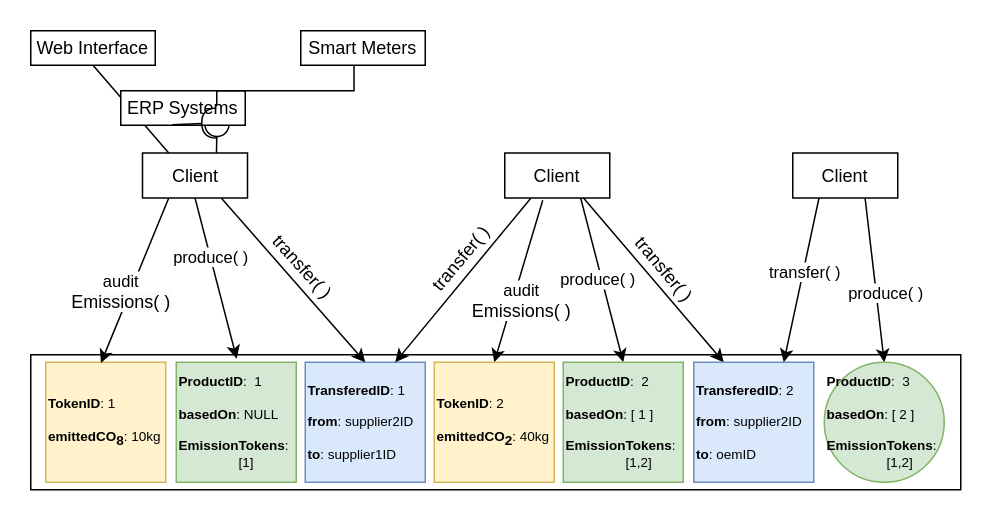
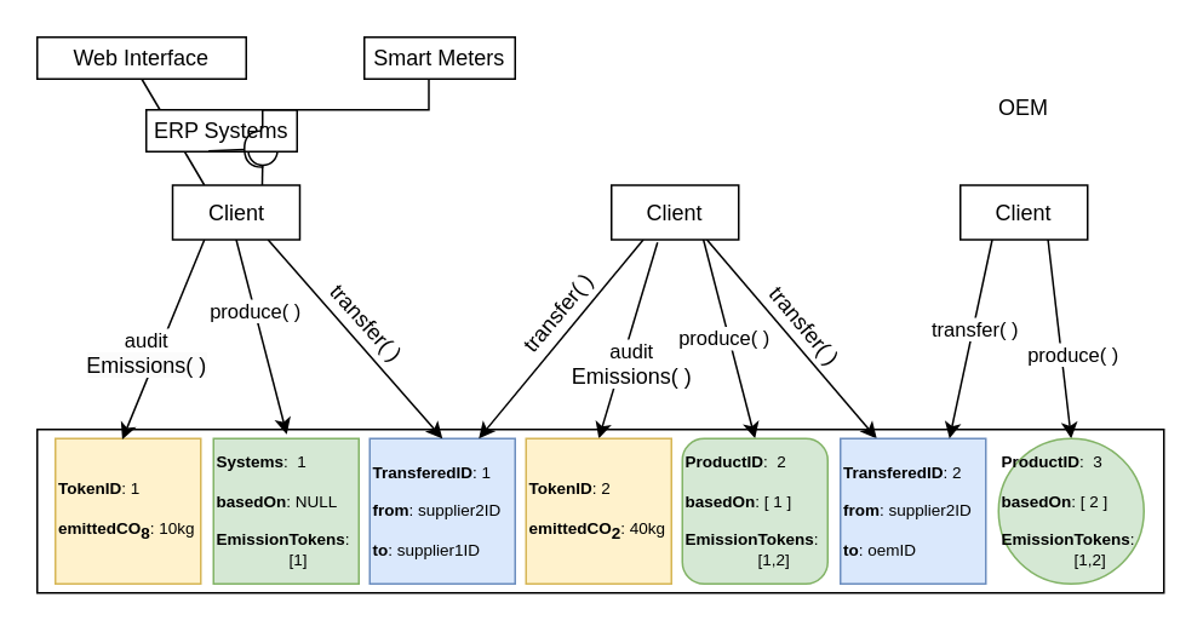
  <mxCell id="0" />
  <mxCell id="1" parent="0" />
  <mxCell id="2" value="" style="whiteSpace=wrap;html=1;" vertex="1" parent="1"><mxGeometry x="20" y="236" width="620" height="90" as="geometry" /></mxCell>
  <mxCell id="3" style="rounded=0;orthogonalLoop=1;jettySize=auto;html=1;entryX=0.5;entryY=0;entryDx=0;entryDy=0;exitX=0.362;exitY=1.05;exitDx=0;exitDy=0;exitPerimeter=0;" edge="1" parent="1" source="34" target="32"><mxGeometry relative="1" as="geometry"><mxPoint x="365" y="121" as="sourcePoint" /><mxPoint x="279" y="229.5" as="targetPoint" /></mxGeometry></mxCell>
  <mxCell id="4" value="audit&lt;br&gt;&lt;span style=&quot;font-size: 12px;&quot;&gt;Emissions( )&lt;br&gt;&lt;/span&gt;" style="edgeLabel;html=1;align=center;verticalAlign=middle;resizable=0;points=[];" vertex="1" connectable="0" parent="3"><mxGeometry x="0.129" y="-3" relative="1" as="geometry"><mxPoint x="6" y="6" as="offset" /></mxGeometry></mxCell>
  <mxCell id="5" style="rounded=0;orthogonalLoop=1;jettySize=auto;html=1;entryX=0.5;entryY=0;entryDx=0;entryDy=0;" edge="1" parent="1" target="10"><mxGeometry relative="1" as="geometry"><mxPoint x="383.889" y="121" as="sourcePoint" /></mxGeometry></mxCell>
  <mxCell id="6" value="produce( )" style="edgeLabel;html=1;align=center;verticalAlign=middle;resizable=0;points=[];" vertex="1" connectable="0" parent="5"><mxGeometry x="-0.072" relative="1" as="geometry"><mxPoint x="-1" y="8" as="offset" /></mxGeometry></mxCell>
  <mxCell id="7" value="produce( )" style="rounded=0;orthogonalLoop=1;jettySize=auto;html=1;entryX=0.504;entryY=-0.029;entryDx=0;entryDy=0;entryPerimeter=0;exitX=0.5;exitY=1;exitDx=0;exitDy=0;" edge="1" parent="1" source="31" target="8"><mxGeometry x="-0.262" relative="1" as="geometry"><mxPoint x="160" y="191" as="sourcePoint" /><mxPoint as="offset" /></mxGeometry></mxCell>
- <mxCell id="8" value="&lt;font style=&quot;font-size: 9px;&quot;&gt;&lt;b style=&quot;font-size: 9px;&quot;&gt;ProductID&lt;/b&gt;: &amp;nbsp;1&lt;br style=&quot;font-size: 9px;&quot;&gt;&lt;br style=&quot;font-size: 9px;&quot;&gt;&lt;b style=&quot;font-size: 9px;&quot;&gt;basedOn&lt;/b&gt;: NULL&lt;br style=&quot;font-size: 9px;&quot;&gt;&lt;br style=&quot;font-size: 9px;&quot;&gt;&lt;b style=&quot;font-size: 9px;&quot;&gt;EmissionTokens&lt;/b&gt;: &lt;br style=&quot;font-size: 9px;&quot;&gt;&lt;span style=&quot;white-space: pre; font-size: 9px;&quot;&gt;&#09;&lt;span style=&quot;white-space: pre; font-size: 9px;&quot;&gt;&#09;&lt;/span&gt;&lt;/span&gt;[1]&lt;/font&gt;" style="aspect=fixed;align=left;verticalAlign=middle;html=1;fontSize=9;horizontal=1;fillColor=#d5e8d4;strokeColor=#82b366;" vertex="1" parent="1"><mxGeometry x="117" y="241" width="80" height="80" as="geometry" /></mxCell>
+ <mxCell id="8" value="&lt;font style=&quot;font-size: 9px;&quot;&gt;&lt;b style=&quot;font-size: 9px;&quot;&gt;Systems&lt;/b&gt;: &amp;nbsp;1&lt;br style=&quot;font-size: 9px;&quot;&gt;&lt;br style=&quot;font-size: 9px;&quot;&gt;&lt;b style=&quot;font-size: 9px;&quot;&gt;basedOn&lt;/b&gt;: NULL&lt;br style=&quot;font-size: 9px;&quot;&gt;&lt;br style=&quot;font-size: 9px;&quot;&gt;&lt;b style=&quot;font-size: 9px;&quot;&gt;EmissionTokens&lt;/b&gt;: &lt;br style=&quot;font-size: 9px;&quot;&gt;&lt;span style=&quot;white-space: pre; font-size: 9px;&quot;&gt;&#09;&lt;span style=&quot;white-space: pre; font-size: 9px;&quot;&gt;&#09;&lt;/span&gt;&lt;/span&gt;[1]&lt;/font&gt;" style="aspect=fixed;align=left;verticalAlign=middle;html=1;fontSize=9;horizontal=1;fillColor=#d5e8d4;strokeColor=#82b366;" vertex="1" parent="1"><mxGeometry x="117" y="241" width="80" height="80" as="geometry" /></mxCell>
  <mxCell id="9" value="&lt;b style=&quot;font-size: 9px;&quot;&gt;TransferedID&lt;/b&gt;: 1&lt;br style=&quot;font-size: 9px;&quot;&gt;&lt;br style=&quot;font-size: 9px;&quot;&gt;&lt;b style=&quot;font-size: 9px;&quot;&gt;from&lt;/b&gt;: supplier2ID&lt;br style=&quot;font-size: 9px;&quot;&gt;&lt;br style=&quot;font-size: 9px;&quot;&gt;&lt;b style=&quot;font-size: 9px;&quot;&gt;to&lt;/b&gt;: supplier1ID" style="whiteSpace=wrap;html=1;aspect=fixed;fontSize=9;align=left;fillColor=#dae8fc;strokeColor=#6c8ebf;" vertex="1" parent="1"><mxGeometry x="203" y="241" width="80" height="80" as="geometry" /></mxCell>
- <mxCell id="10" value="&lt;font style=&quot;font-size: 9px;&quot;&gt;&lt;b style=&quot;font-size: 9px;&quot;&gt;ProductID&lt;/b&gt;: &amp;nbsp;2&lt;br style=&quot;font-size: 9px;&quot;&gt;&lt;br style=&quot;font-size: 9px;&quot;&gt;&lt;b style=&quot;font-size: 9px;&quot;&gt;basedOn&lt;/b&gt;: [ 1 ]&lt;br style=&quot;font-size: 9px;&quot;&gt;&lt;br style=&quot;font-size: 9px;&quot;&gt;&lt;b style=&quot;font-size: 9px;&quot;&gt;EmissionTokens&lt;/b&gt;: &lt;br style=&quot;font-size: 9px;&quot;&gt;&lt;span style=&quot;white-space: pre; font-size: 9px;&quot;&gt;&#09;&lt;span style=&quot;white-space: pre; font-size: 9px;&quot;&gt;&#09;&lt;/span&gt;&lt;/span&gt;[1,2]&lt;/font&gt;" style="aspect=fixed;align=left;verticalAlign=middle;html=1;fontSize=9;horizontal=1;fillColor=#d5e8d4;strokeColor=#82b366;" vertex="1" parent="1"><mxGeometry x="375" y="241" width="80" height="80" as="geometry" /></mxCell>
+ <mxCell id="10" value="&lt;font style=&quot;font-size: 9px;&quot;&gt;&lt;b style=&quot;font-size: 9px;&quot;&gt;ProductID&lt;/b&gt;: &amp;nbsp;2&lt;br style=&quot;font-size: 9px;&quot;&gt;&lt;br style=&quot;font-size: 9px;&quot;&gt;&lt;b style=&quot;font-size: 9px;&quot;&gt;basedOn&lt;/b&gt;: [ 1 ]&lt;br style=&quot;font-size: 9px;&quot;&gt;&lt;br style=&quot;font-size: 9px;&quot;&gt;&lt;b style=&quot;font-size: 9px;&quot;&gt;EmissionTokens&lt;/b&gt;: &lt;br style=&quot;font-size: 9px;&quot;&gt;&lt;span style=&quot;white-space: pre; font-size: 9px;&quot;&gt;&#09;&lt;span style=&quot;white-space: pre; font-size: 9px;&quot;&gt;&#09;&lt;/span&gt;&lt;/span&gt;[1,2]&lt;/font&gt;" style="aspect=fixed;align=left;verticalAlign=middle;html=1;fontSize=9;horizontal=1;fillColor=#d5e8d4;strokeColor=#82b366;rounded=1;" vertex="1" parent="1"><mxGeometry x="375" y="241" width="80" height="80" as="geometry" /></mxCell>
  <mxCell id="11" value="transfer( )" style="text;html=1;align=center;verticalAlign=middle;resizable=0;points=[];autosize=1;strokeColor=none;fillColor=none;rotation=310;" vertex="1" parent="1"><mxGeometry x="266.5" y="158" width="80" height="30" as="geometry" /></mxCell>
  <mxCell id="12" style="rounded=0;orthogonalLoop=1;jettySize=auto;html=1;exitX=0.75;exitY=1;exitDx=0;exitDy=0;entryX=0.25;entryY=0;entryDx=0;entryDy=0;" edge="1" parent="1" source="34" target="13"><mxGeometry relative="1" as="geometry"><mxPoint x="395" y="121" as="sourcePoint" /></mxGeometry></mxCell>
  <mxCell id="13" value="&lt;b style=&quot;font-size: 9px;&quot;&gt;TransferedID&lt;/b&gt;: 2&lt;br style=&quot;font-size: 9px;&quot;&gt;&lt;br style=&quot;font-size: 9px;&quot;&gt;&lt;b style=&quot;font-size: 9px;&quot;&gt;from&lt;/b&gt;: supplier2ID&lt;br style=&quot;font-size: 9px;&quot;&gt;&lt;br style=&quot;font-size: 9px;&quot;&gt;&lt;b style=&quot;font-size: 9px;&quot;&gt;to&lt;/b&gt;: oemID" style="whiteSpace=wrap;html=1;aspect=fixed;fontSize=9;align=left;fillColor=#dae8fc;strokeColor=#6c8ebf;" vertex="1" parent="1"><mxGeometry x="462" y="241" width="80" height="80" as="geometry" /></mxCell>
  <mxCell id="14" style="rounded=0;orthogonalLoop=1;jettySize=auto;html=1;entryX=0.5;entryY=0;entryDx=0;entryDy=0;exitX=0.75;exitY=1;exitDx=0;exitDy=0;" edge="1" parent="1" target="16"><mxGeometry relative="1" as="geometry"><mxPoint x="575" y="121" as="sourcePoint" /></mxGeometry></mxCell>
  <mxCell id="15" value="produce( )" style="edgeLabel;html=1;align=center;verticalAlign=middle;resizable=0;points=[];" vertex="1" connectable="0" parent="14"><mxGeometry x="-0.072" relative="1" as="geometry"><mxPoint x="8" y="18" as="offset" /></mxGeometry></mxCell>
  <mxCell id="16" value="&lt;font style=&quot;font-size: 9px;&quot;&gt;&lt;b style=&quot;font-size: 9px;&quot;&gt;ProductID&lt;/b&gt;: &amp;nbsp;3&lt;br style=&quot;font-size: 9px;&quot;&gt;&lt;br style=&quot;font-size: 9px;&quot;&gt;&lt;b style=&quot;font-size: 9px;&quot;&gt;basedOn&lt;/b&gt;: [ 2 ]&lt;br style=&quot;font-size: 9px;&quot;&gt;&lt;br style=&quot;font-size: 9px;&quot;&gt;&lt;b style=&quot;font-size: 9px;&quot;&gt;EmissionTokens&lt;/b&gt;: &lt;br style=&quot;font-size: 9px;&quot;&gt;&lt;span style=&quot;white-space: pre; font-size: 9px;&quot;&gt;&#09;&lt;span style=&quot;white-space: pre; font-size: 9px;&quot;&gt;&#09;&lt;/span&gt;&lt;/span&gt;[1,2]&lt;/font&gt;" style="ellipse;aspect=fixed;align=left;verticalAlign=middle;html=1;fontSize=9;horizontal=1;fillColor=#d5e8d4;strokeColor=#82b366;" vertex="1" parent="1"><mxGeometry x="549" y="241" width="80" height="80" as="geometry" /></mxCell>
  <mxCell id="17" style="rounded=0;orthogonalLoop=1;jettySize=auto;html=1;exitX=0.25;exitY=1;exitDx=0;exitDy=0;entryX=0.75;entryY=0;entryDx=0;entryDy=0;" edge="1" parent="1" source="38" target="13"><mxGeometry relative="1" as="geometry"><mxPoint x="545" y="121" as="sourcePoint" /><mxPoint x="480" y="251" as="targetPoint" /></mxGeometry></mxCell>
  <mxCell id="18" value="transfer( )" style="edgeLabel;html=1;align=center;verticalAlign=middle;resizable=0;points=[];" vertex="1" connectable="0" parent="17"><mxGeometry x="-0.1" y="1" relative="1" as="geometry"><mxPoint as="offset" /></mxGeometry></mxCell>
  <mxCell id="19" value="transfer( )" style="text;html=1;align=center;verticalAlign=middle;resizable=0;points=[];autosize=1;strokeColor=none;fillColor=none;rotation=50;" vertex="1" parent="1"><mxGeometry x="402" y="164" width="80" height="30" as="geometry" /></mxCell>
  <mxCell id="20" value="&lt;b style=&quot;font-size: 9px;&quot;&gt;TokenID&lt;/b&gt;: 1&lt;br style=&quot;font-size: 9px;&quot;&gt;&lt;br style=&quot;font-size: 9px;&quot;&gt;&lt;b style=&quot;font-size: 9px;&quot;&gt;emittedCO&lt;sub style=&quot;font-size: 9px;&quot;&gt;8&lt;/sub&gt;&lt;/b&gt;: 10kg" style="rounded=0;whiteSpace=wrap;html=1;align=left;fontSize=9;fillColor=#fff2cc;strokeColor=#d6b656;" vertex="1" parent="1"><mxGeometry x="30" y="241" width="80" height="80" as="geometry" /></mxCell>
  <mxCell id="21" value="" style="html=1;verticalAlign=bottom;labelBackgroundColor=none;endArrow=oval;endFill=0;endSize=16;rounded=0;jumpSize=200;fontColor=default;exitX=0.5;exitY=0;exitDx=0;exitDy=0;" edge="1" parent="1"><mxGeometry width="160" relative="1" as="geometry"><mxPoint x="143.5" y="118.5" as="sourcePoint" /><mxPoint x="144.16" y="82.5" as="targetPoint" /></mxGeometry></mxCell>
  <mxCell id="22" style="orthogonalLoop=1;jettySize=auto;html=1;exitX=0.5;exitY=1;exitDx=0;exitDy=0;entryX=0.25;entryY=0;entryDx=0;entryDy=0;endArrow=none;endFill=0;" edge="1" parent="1" source="23" target="31"><mxGeometry relative="1" as="geometry"><mxPoint x="132.5" y="101.5" as="targetPoint" /></mxGeometry></mxCell>
- <mxCell id="23" value="Web Interface" style="rounded=0;whiteSpace=wrap;html=1;labelBackgroundColor=none;" vertex="1" parent="1"><mxGeometry x="20" y="20" width="83" height="23" as="geometry" /></mxCell>
+ <mxCell id="23" value="Web Interface" style="rounded=0;whiteSpace=wrap;html=1;labelBackgroundColor=none;" vertex="1" parent="1"><mxGeometry x="20" y="20" width="115" height="23" as="geometry" /></mxCell>
  <mxCell id="24" value="ERP Systems" style="rounded=0;whiteSpace=wrap;html=1;labelBackgroundColor=none;" vertex="1" parent="1"><mxGeometry x="80" y="60" width="83" height="23" as="geometry" /></mxCell>
  <mxCell id="25" style="edgeStyle=orthogonalEdgeStyle;rounded=0;orthogonalLoop=1;jettySize=auto;html=1;exitX=0.5;exitY=1;exitDx=0;exitDy=0;endArrow=none;endFill=0;" edge="1" parent="1"><mxGeometry relative="1" as="geometry"><mxPoint x="144" y="70" as="targetPoint" /><mxPoint x="235.5" y="43" as="sourcePoint" /><Array as="points"><mxPoint x="236" y="60" /><mxPoint x="144" y="60" /><mxPoint x="144" y="70" /></Array></mxGeometry></mxCell>
  <mxCell id="26" value="Smart Meters" style="rounded=0;whiteSpace=wrap;html=1;labelBackgroundColor=none;" vertex="1" parent="1"><mxGeometry x="200" y="20" width="83" height="23" as="geometry" /></mxCell>
  <mxCell id="27" value="" style="html=1;verticalAlign=bottom;labelBackgroundColor=none;endArrow=halfCircle;endFill=0;endSize=8;rounded=0;fontColor=default;exitX=0.413;exitY=0.987;exitDx=0;exitDy=0;exitPerimeter=0;" edge="1" parent="1" source="24"><mxGeometry width="160" relative="1" as="geometry"><mxPoint x="145.164" y="45.323" as="sourcePoint" /><mxPoint x="144" y="81.5" as="targetPoint" /></mxGeometry></mxCell>
  <mxCell id="28" style="rounded=0;orthogonalLoop=1;jettySize=auto;html=1;exitX=0.25;exitY=1;exitDx=0;exitDy=0;entryX=0.46;entryY=0.006;entryDx=0;entryDy=0;entryPerimeter=0;" edge="1" parent="1" source="31" target="20"><mxGeometry relative="1" as="geometry" /></mxCell>
  <mxCell id="29" value="audit&lt;br style=&quot;border-color: var(--border-color); font-size: 12px;&quot;&gt;&lt;span style=&quot;font-size: 12px; background-color: rgb(251, 251, 251);&quot;&gt;Emissions( )&lt;/span&gt;" style="edgeLabel;html=1;align=center;verticalAlign=middle;resizable=0;points=[];" vertex="1" connectable="0" parent="28"><mxGeometry x="-0.846" relative="1" as="geometry"><mxPoint x="-29" y="54" as="offset" /></mxGeometry></mxCell>
  <mxCell id="30" style="rounded=0;orthogonalLoop=1;jettySize=auto;html=1;exitX=0.75;exitY=1;exitDx=0;exitDy=0;entryX=0.5;entryY=0;entryDx=0;entryDy=0;" edge="1" parent="1" source="31" target="9"><mxGeometry relative="1" as="geometry" /></mxCell>
  <mxCell id="31" value="Client" style="rounded=0;whiteSpace=wrap;html=1;" vertex="1" parent="1"><mxGeometry x="94.5" y="101.5" width="70" height="30" as="geometry" /></mxCell>
  <mxCell id="32" value="&lt;b style=&quot;font-size: 9px;&quot;&gt;TokenID&lt;/b&gt;: 2&lt;br style=&quot;font-size: 9px;&quot;&gt;&lt;br style=&quot;font-size: 9px;&quot;&gt;&lt;b style=&quot;font-size: 9px;&quot;&gt;emittedCO&lt;sub style=&quot;font-size: 9px;&quot;&gt;2&lt;/sub&gt;&lt;/b&gt;: 40kg" style="rounded=0;whiteSpace=wrap;html=1;align=left;fontSize=9;fillColor=#fff2cc;strokeColor=#d6b656;" vertex="1" parent="1"><mxGeometry x="289" y="241" width="80" height="80" as="geometry" /></mxCell>
  <mxCell id="33" style="rounded=0;orthogonalLoop=1;jettySize=auto;html=1;exitX=0.25;exitY=1;exitDx=0;exitDy=0;entryX=0.75;entryY=0;entryDx=0;entryDy=0;" edge="1" parent="1" source="34" target="9"><mxGeometry relative="1" as="geometry"><mxPoint x="365" y="121" as="sourcePoint" /><mxPoint x="260" y="251" as="targetPoint" /></mxGeometry></mxCell>
  <mxCell id="34" value="Client" style="rounded=0;whiteSpace=wrap;html=1;" vertex="1" parent="1"><mxGeometry x="336" y="101.5" width="70" height="30" as="geometry" /></mxCell>
+ <mxCell id="35" value="OEM" style="text;html=1;strokeColor=none;fillColor=none;align=center;verticalAlign=middle;whiteSpace=wrap;rounded=0;" vertex="1" parent="1"><mxGeometry x="533" y="44" width="60" height="30" as="geometry" /></mxCell>
  <mxCell id="36" value="" style="rounded=0;orthogonalLoop=1;jettySize=auto;html=1;exitX=0.25;exitY=1;exitDx=0;exitDy=0;entryX=0.75;entryY=0;entryDx=0;entryDy=0;" edge="1" parent="1" target="38"><mxGeometry relative="1" as="geometry"><mxPoint x="545" y="121" as="sourcePoint" /><mxPoint x="522" y="241" as="targetPoint" /></mxGeometry></mxCell>
  <mxCell id="37" value="transfer( )" style="edgeLabel;html=1;align=center;verticalAlign=middle;resizable=0;points=[];" vertex="1" connectable="0" parent="36"><mxGeometry x="-0.176" y="1" relative="1" as="geometry"><mxPoint x="-1" y="3" as="offset" /></mxGeometry></mxCell>
  <mxCell id="38" value="Client" style="rounded=0;whiteSpace=wrap;html=1;" vertex="1" parent="1"><mxGeometry x="528" y="101.5" width="70" height="30" as="geometry" /></mxCell>
  <mxCell id="39" value="transfer( )" style="text;html=1;align=center;verticalAlign=middle;resizable=0;points=[];autosize=1;strokeColor=none;fillColor=none;rotation=48;" vertex="1" parent="1"><mxGeometry x="160.5" y="162" width="80" height="30" as="geometry" /></mxCell>
